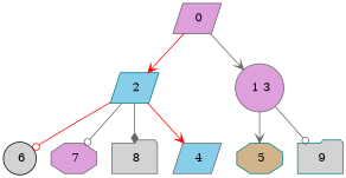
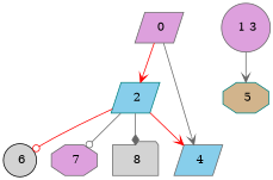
  digraph {
    node [color=gray40 fillcolor=plum shape=parallelogram style=filled]
    edge [arrowhead=vee color=gray40]
    " 2" [color=teal fillcolor=skyblue]
    " 0"
    " 1 3" [shape=circle]
    " 6" [color=black fillcolor=lightgrey shape=circle]
    " 7" [shape=octagon]
    " 8" [fillcolor=lightgrey shape=folder]
    " 4" [fillcolor=skyblue]
    " 5" [color=teal fillcolor=tan shape=octagon]
-   " 9" [color=teal fillcolor=lightgrey shape=folder]
    " 2" -> " 6" [arrowhead=odot color=red]
    " 2" -> " 7" [arrowhead=odot]
    " 2" -> " 8" [arrowhead=diamond]
    " 2" -> " 4" [color=red]
    " 0" -> " 2" [color=red]
-   " 0" -> " 1 3"
+   " 0" -> " 4"
    " 1 3" -> " 5"
-   " 1 3" -> " 9" [arrowhead=odot]
  }
